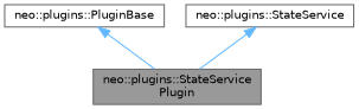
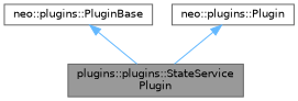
  digraph {
    node [color=gray40 fillcolor=white fontname=Helvetica fontsize=10 shape=box style=filled]
    edge [color=steelblue1 dir=back fontname=Helvetica fontsize=10 labelfontname=Helvetica labelfontsize=10 style=solid]
-   n1 [fillcolor=grey60 fontcolor=black height=0.2 label="neo::plugins::StateService\lPlugin" width=0.4]
+   n1 [fillcolor=grey60 fontcolor=black height=0.2 label="plugins::plugins::StateService\lPlugin" width=0.4]
    n2 [height=0.2 label="neo::plugins::PluginBase" width=0.4]
-   n3 [height=0.2 label="neo::plugins::StateService" width=0.4]
+   n3 [height=0.2 label="neo::plugins::Plugin" width=0.4]
    n2 -> n1
    n3 -> n1
  }
